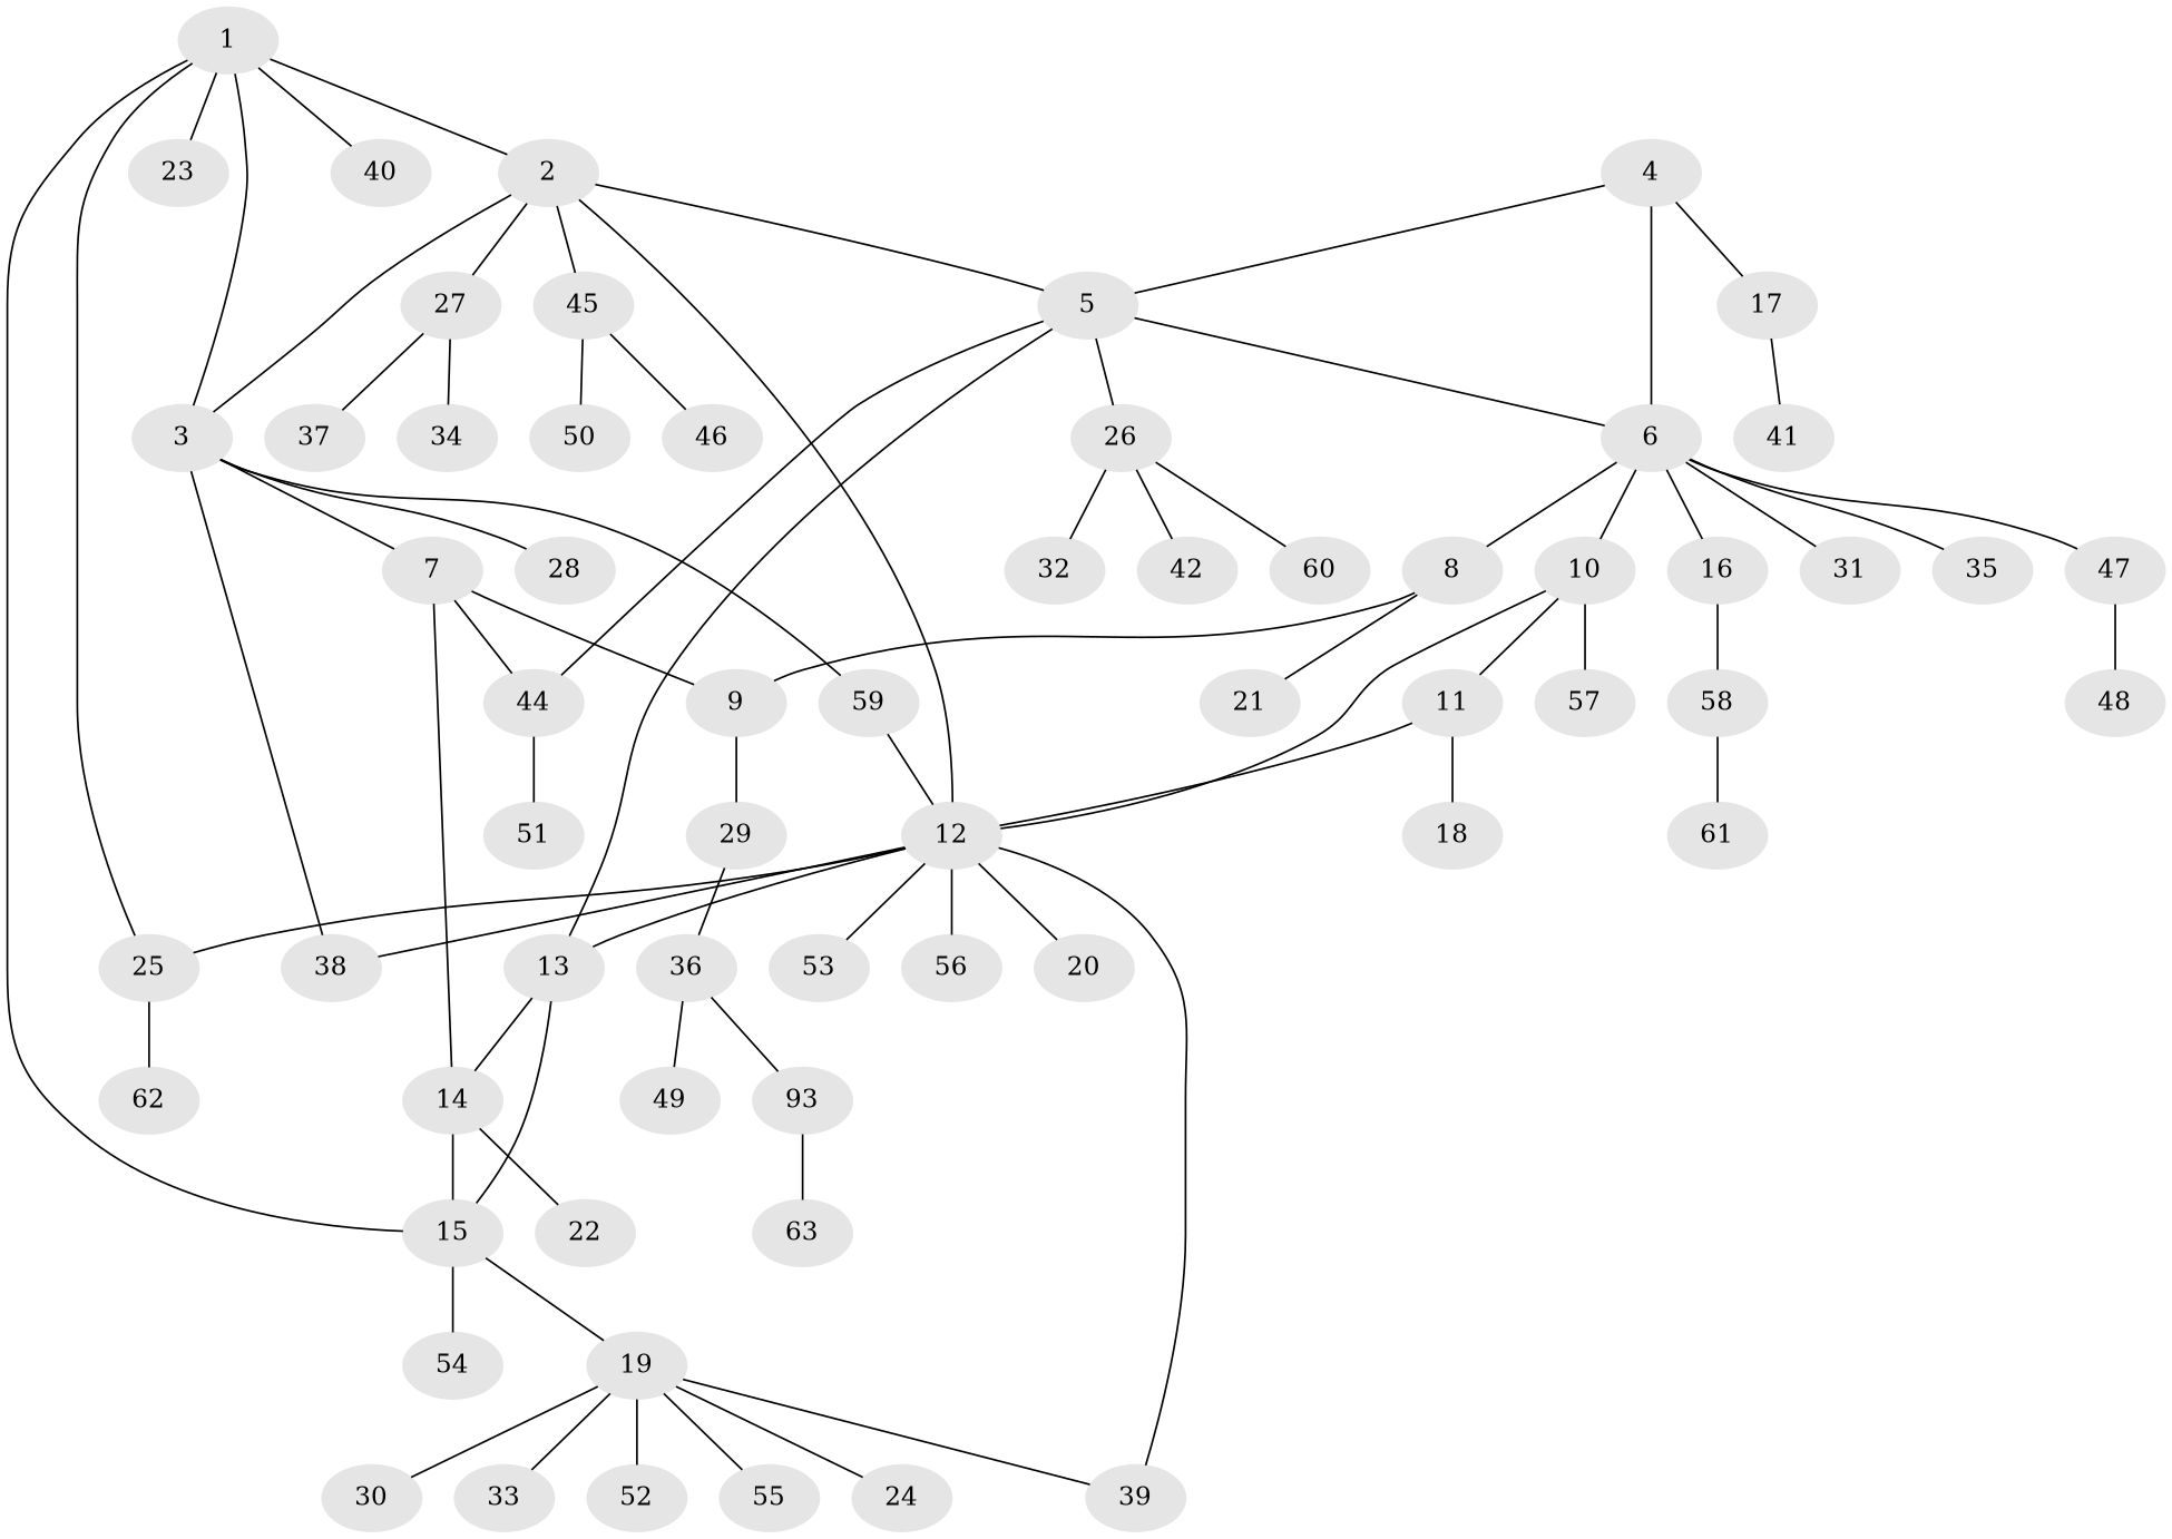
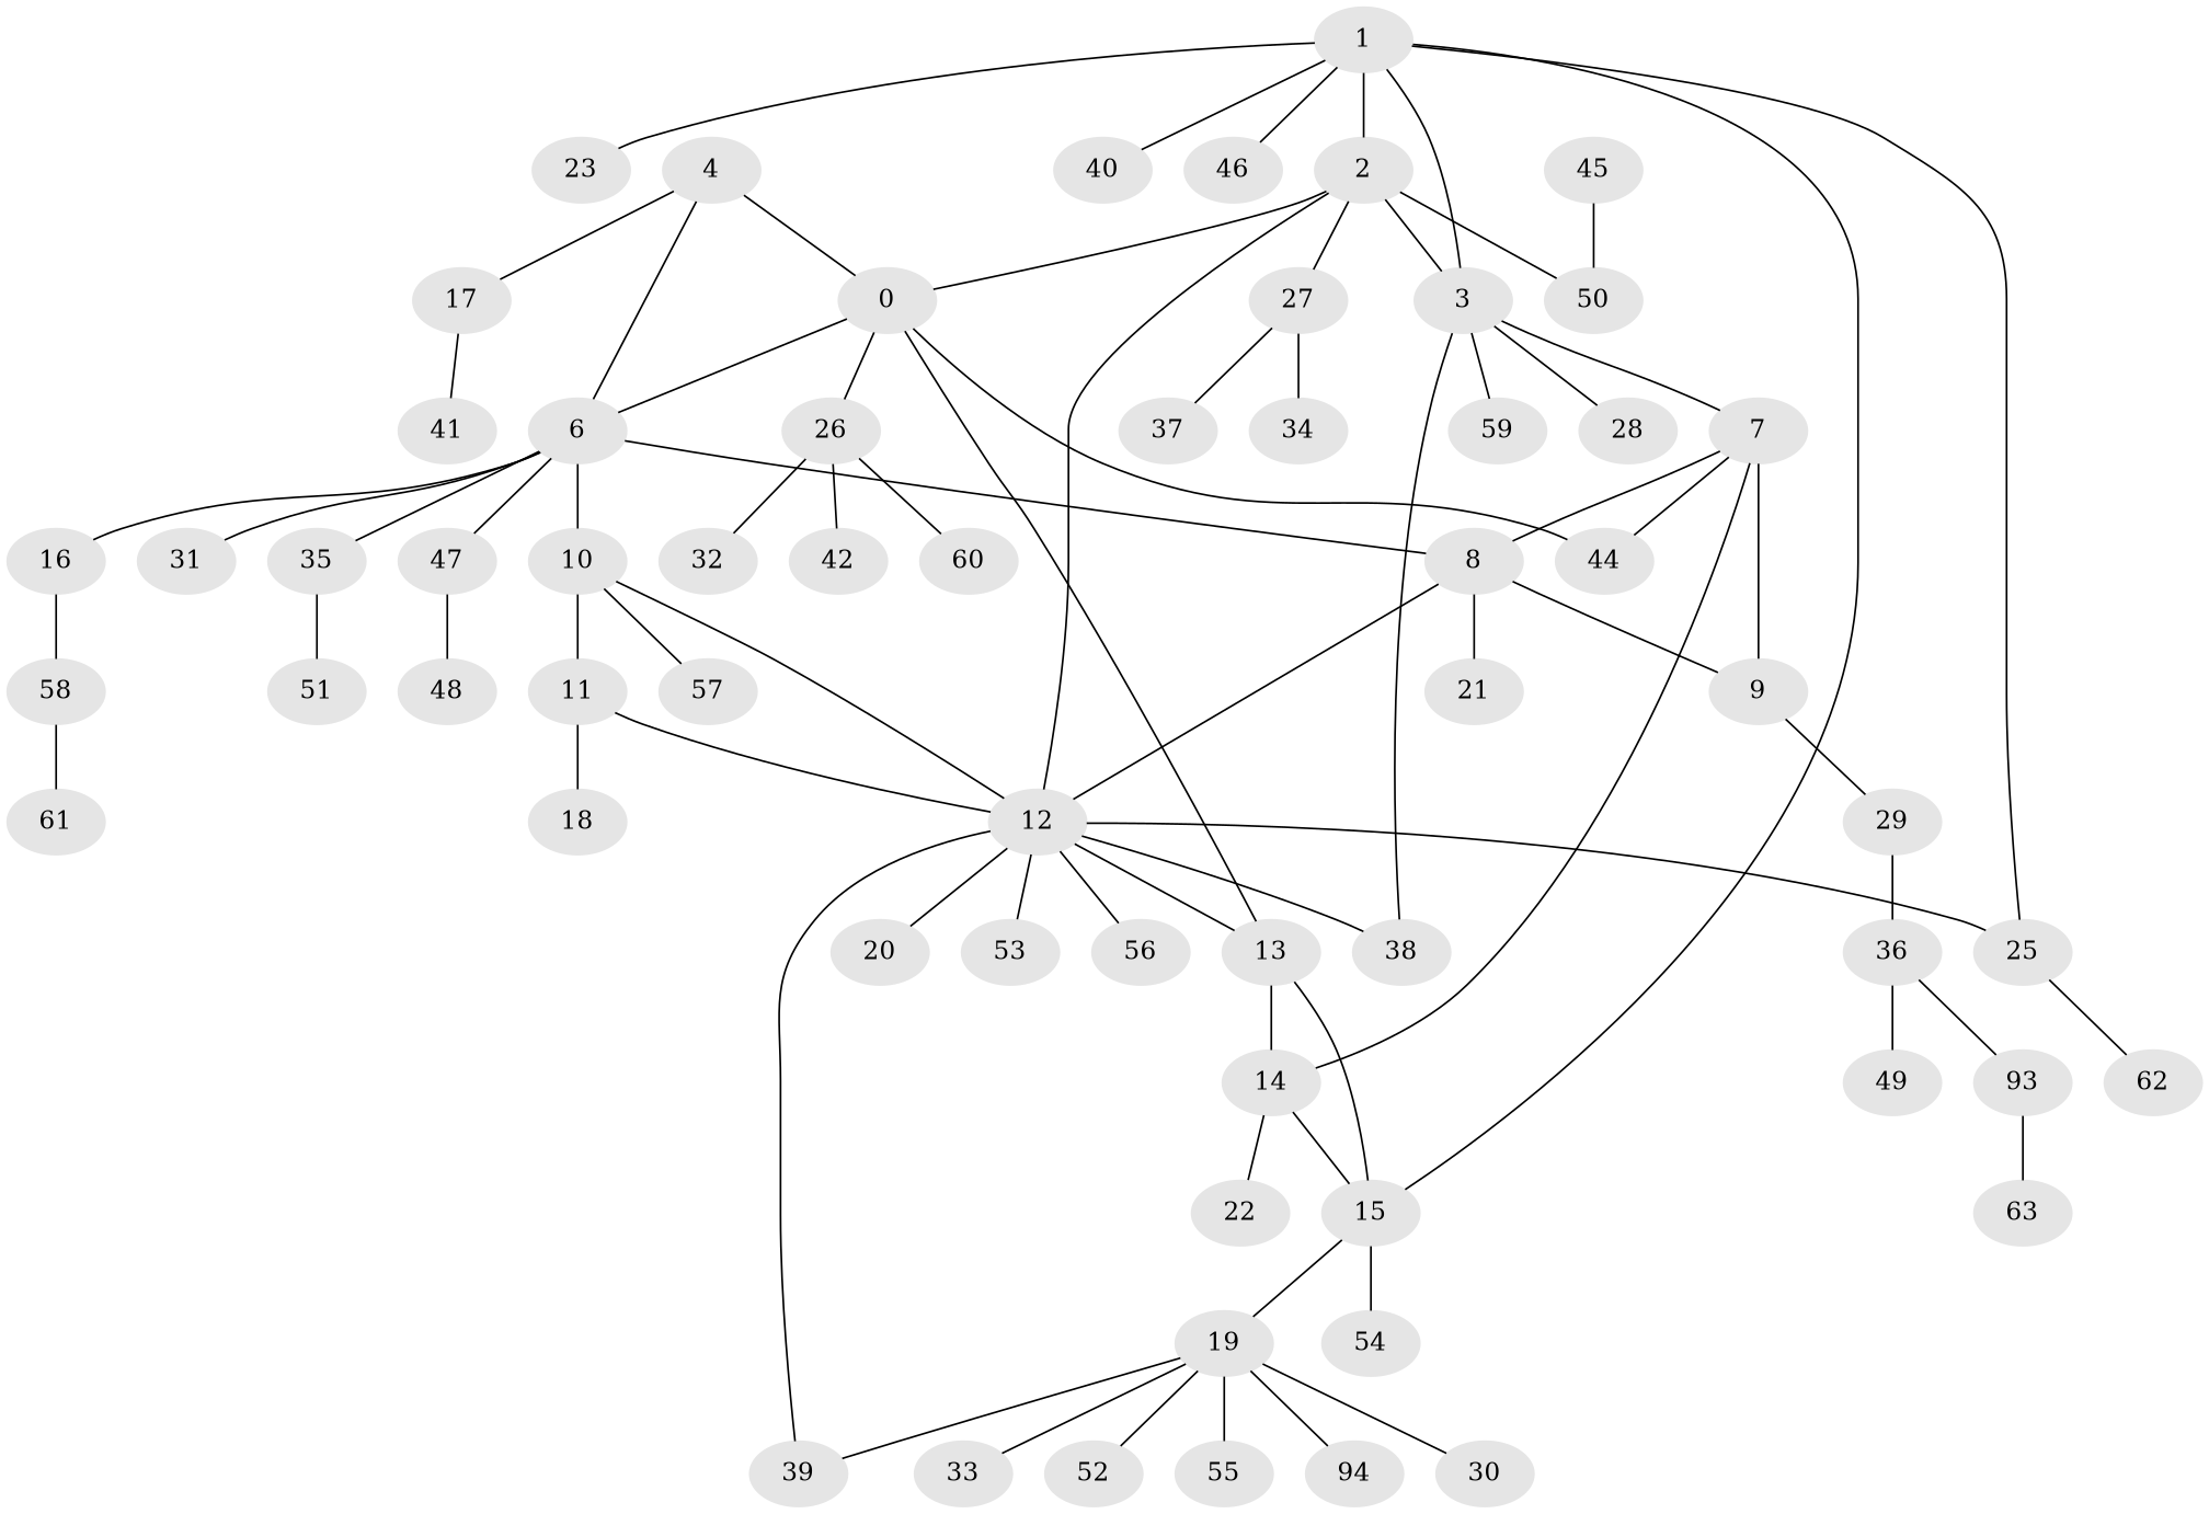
  graph {
    node [color=gray90 style=filled]
    1
    2
    3
    15
    23
    25
    40
    46
-   5
+   5 [label=0]
    12
    27
    45
    7
    28
    38
    59
    19
    54
    62
    6
    13
    26
    44
    20
    39
    53
    56
    34
    37
    50
    8
    9
    14
    4
    17
    10
    16
    31
    35
    47
    11
    57
    41
    32
    42
    60
    51
    21
    58
    48
    29
    22
    36
    18
-   24
+   24 [label=94]
    30
    33
    52
    55
    61
    n61 [label=93]
    49
    63
    1 -- 2
    1 -- 3
    1 -- 15
    1 -- 23
    1 -- 25
    1 -- 40
-   45 -- 46
+   1 -- 46
    2 -- 3
    2 -- 5
    2 -- 12
    2 -- 27
-   2 -- 45
+   2 -- 50
    3 -- 7
    3 -- 28
    3 -- 38
    3 -- 59
    15 -- 19
    15 -- 54
    25 -- 62
    5 -- 6
    5 -- 13
    5 -- 26
    5 -- 44
    12 -- 25
    12 -- 38
    12 -- 13
    12 -- 20
    12 -- 39
    12 -- 53
    12 -- 56
    27 -- 34
    27 -- 37
    45 -- 50
    7 -- 44
+   7 -- 8
    7 -- 9
    7 -- 14
    19 -- 39
    19 -- 24
    19 -- 30
    19 -- 33
    19 -- 52
    19 -- 55
    6 -- 8
    6 -- 10
    6 -- 16
    6 -- 31
    6 -- 35
    6 -- 47
    13 -- 15
    13 -- 14
    26 -- 32
    26 -- 42
    26 -- 60
-   44 -- 51
-   59 -- 12
+   35 -- 51
+   8 -- 12
    8 -- 9
    8 -- 21
    9 -- 29
    14 -- 15
    14 -- 22
    4 -- 5
    4 -- 6
    4 -- 17
    17 -- 41
    10 -- 12
    10 -- 11
    10 -- 57
    16 -- 58
    47 -- 48
    11 -- 12
    11 -- 18
    58 -- 61
    29 -- 36
    36 -- n61
    36 -- 49
    n61 -- 63
  }
